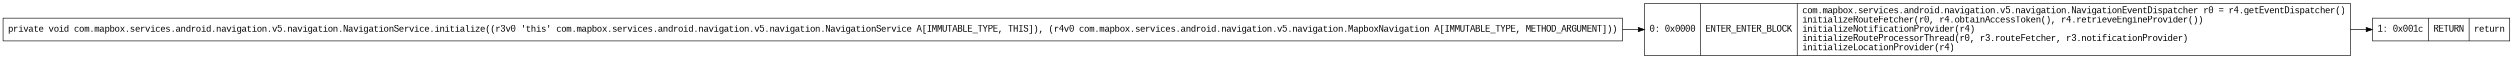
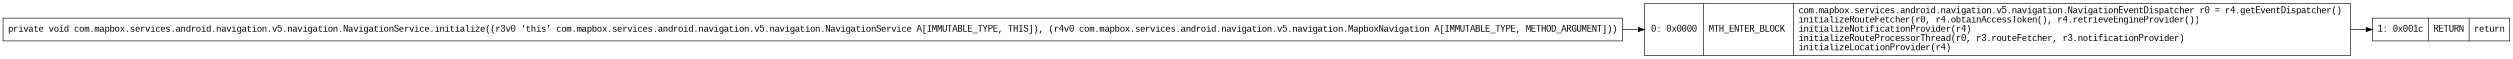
  digraph {
    rankdir=LR
    fontname="Liberation Mono"
    node [shape=record fontname="Liberation Mono"]
    edge [fontname="Liberation Mono"]
-   n1 [label="{0\:\ 0x0000|ENTER_ENTER_BLOCK\l|com.mapbox.services.android.navigation.v5.navigation.NavigationEventDispatcher r0 = r4.getEventDispatcher()\linitializeRouteFetcher(r0, r4.obtainAccessToken(), r4.retrieveEngineProvider())\linitializeNotificationProvider(r4)\linitializeRouteProcessorThread(r0, r3.routeFetcher, r3.notificationProvider)\linitializeLocationProvider(r4)\l}"]
+   n1 [label="{0\:\ 0x0000|MTH_ENTER_BLOCK\l|com.mapbox.services.android.navigation.v5.navigation.NavigationEventDispatcher r0 = r4.getEventDispatcher()\linitializeRouteFetcher(r0, r4.obtainAccessToken(), r4.retrieveEngineProvider())\linitializeNotificationProvider(r4)\linitializeRouteProcessorThread(r0, r3.routeFetcher, r3.notificationProvider)\linitializeLocationProvider(r4)\l}"]
    n2 [label="{1\:\ 0x001c|RETURN\l|return\l}"]
    n3 [label="{private void com.mapbox.services.android.navigation.v5.navigation.NavigationService.initialize((r3v0 'this' com.mapbox.services.android.navigation.v5.navigation.NavigationService A[IMMUTABLE_TYPE, THIS]), (r4v0 com.mapbox.services.android.navigation.v5.navigation.MapboxNavigation A[IMMUTABLE_TYPE, METHOD_ARGUMENT])) }"]
    n1 -> n2
    n3 -> n1
  }
